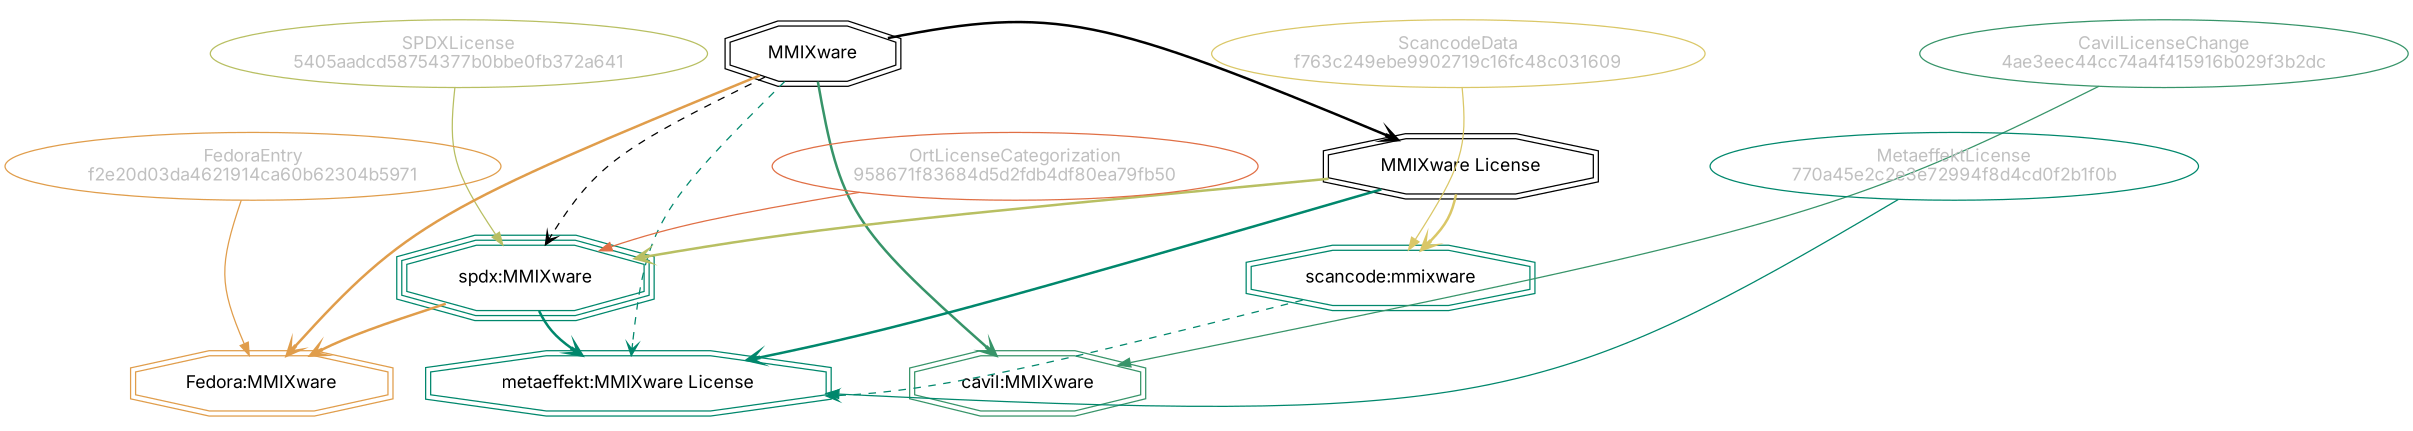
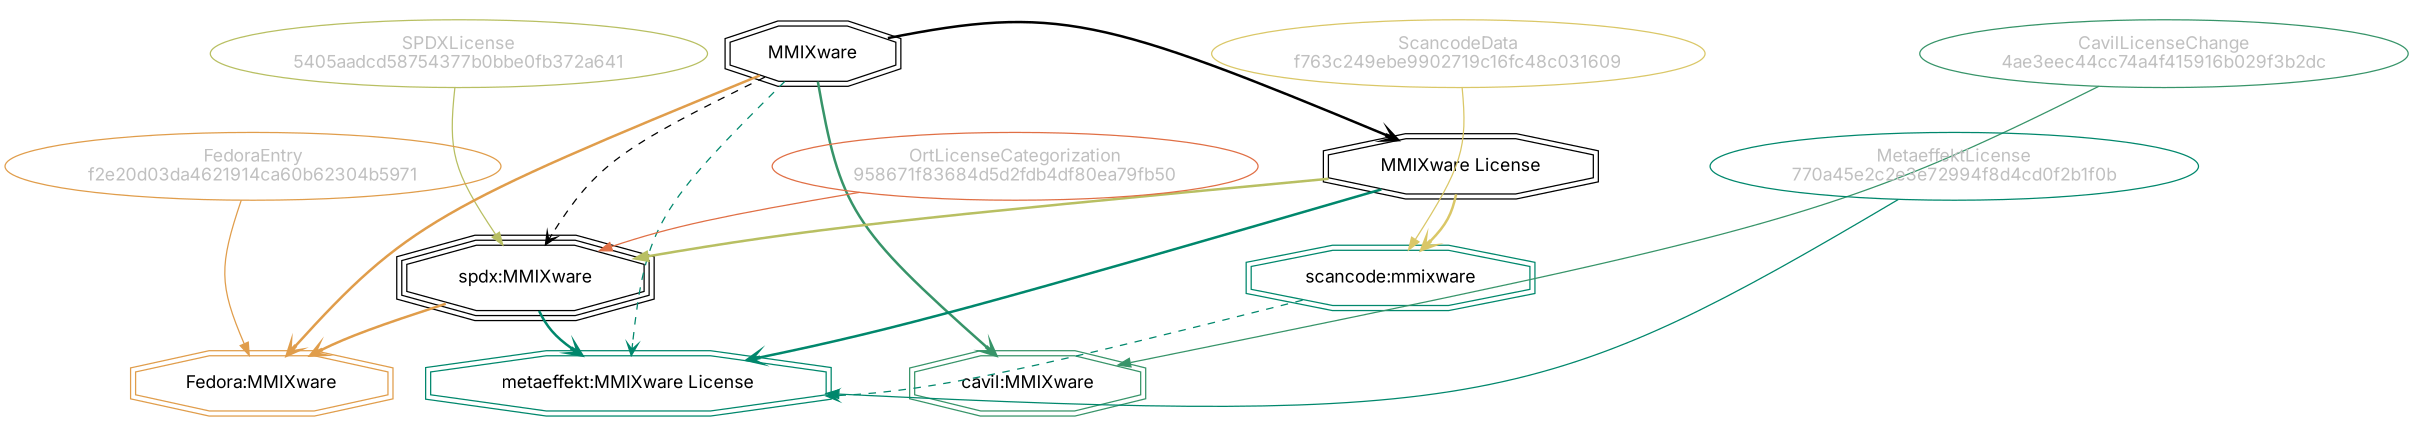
  strict digraph {
    fontname=Inter
    splines=curved
    node [fontname=Inter shape=ellipse]
    edge [color="#00876c" fontname=Inter weight=0.7 arrowhead=vee style=bold]
    n1 [color="#b8bf62" fillcolor="beige;1" fontcolor=gray label="SPDXLicense\n5405aadcd58754377b0bbe0fb372a641"]
-   n2 [label="spdx:MMIXware" shape=tripleoctagon color="#00876c"]
+   n2 [label="spdx:MMIXware" shape=tripleoctagon]
    n3 [color="#e09d4b" label="Fedora:MMIXware" shape=doubleoctagon]
    n4 [color="#00876c" label="metaeffekt:MMIXware License" shape=doubleoctagon]
    n5 [label=MMIXware shape=doubleoctagon]
    n6 [color="#379469" label="cavil:MMIXware" shape=doubleoctagon]
    n7 [label="MMIXware License" shape=doubleoctagon]
    n8 [color="#00876c" label="scancode:mmixware" shape=doubleoctagon]
    n9 [color="#e09d4b" fillcolor="beige;1" fontcolor=gray label="FedoraEntry\nf2e20d03da4621914ca60b62304b5971"]
    n10 [color="#dac767" fillcolor="beige;1" fontcolor=gray label="ScancodeData\nf763c249ebe9902719c16fc48c031609"]
    n11 [color="#e06f45" fillcolor="beige;1" fontcolor=gray label="OrtLicenseCategorization\n958671f83684d5d2fdb4df80ea79fb50"]
    n12 [color="#379469" fillcolor="beige;1" fontcolor=gray label="CavilLicenseChange\n4ae3eec44cc74a4f415916b029f3b2dc"]
    n13 [color="#00876c" fillcolor="beige;1" fontcolor=gray label="MetaeffektLicense\n770a45e2c2e3e72994f8d4cd0f2b1f0b"]
    n1 -> n2 [color="#b8bf62" weight=0.5 arrowhead="" style=""]
    n2 -> n3 [color="#e09d4b"]
    n2 -> n4
    n5 -> n2 [style=dashed color=""]
    n5 -> n3 [color="#e09d4b"]
    n5 -> n4 [style=dashed weight=0.5]
    n5 -> n6 [color="#379469"]
    n5 -> n7 [color=""]
-   n7 -> n2 [color="#b8bf62"]
+   n7 -> n2 [arrowhead=normal color="#b8bf62"]
    n7 -> n4
    n7 -> n8 [color="#dac767"]
    n8 -> n4 [style=dashed weight=0.5]
    n9 -> n3 [color="#e09d4b" weight=0.5 arrowhead="" style=""]
    n10 -> n8 [color="#dac767" weight=0.5 arrowhead="" style=""]
    n11 -> n2 [color="#e06f45" weight=0.5 arrowhead="" style=""]
    n12 -> n6 [color="#379469" weight=0.5 arrowhead="" style=""]
    n13 -> n4 [weight=0.5 arrowhead="" style=""]
  }
